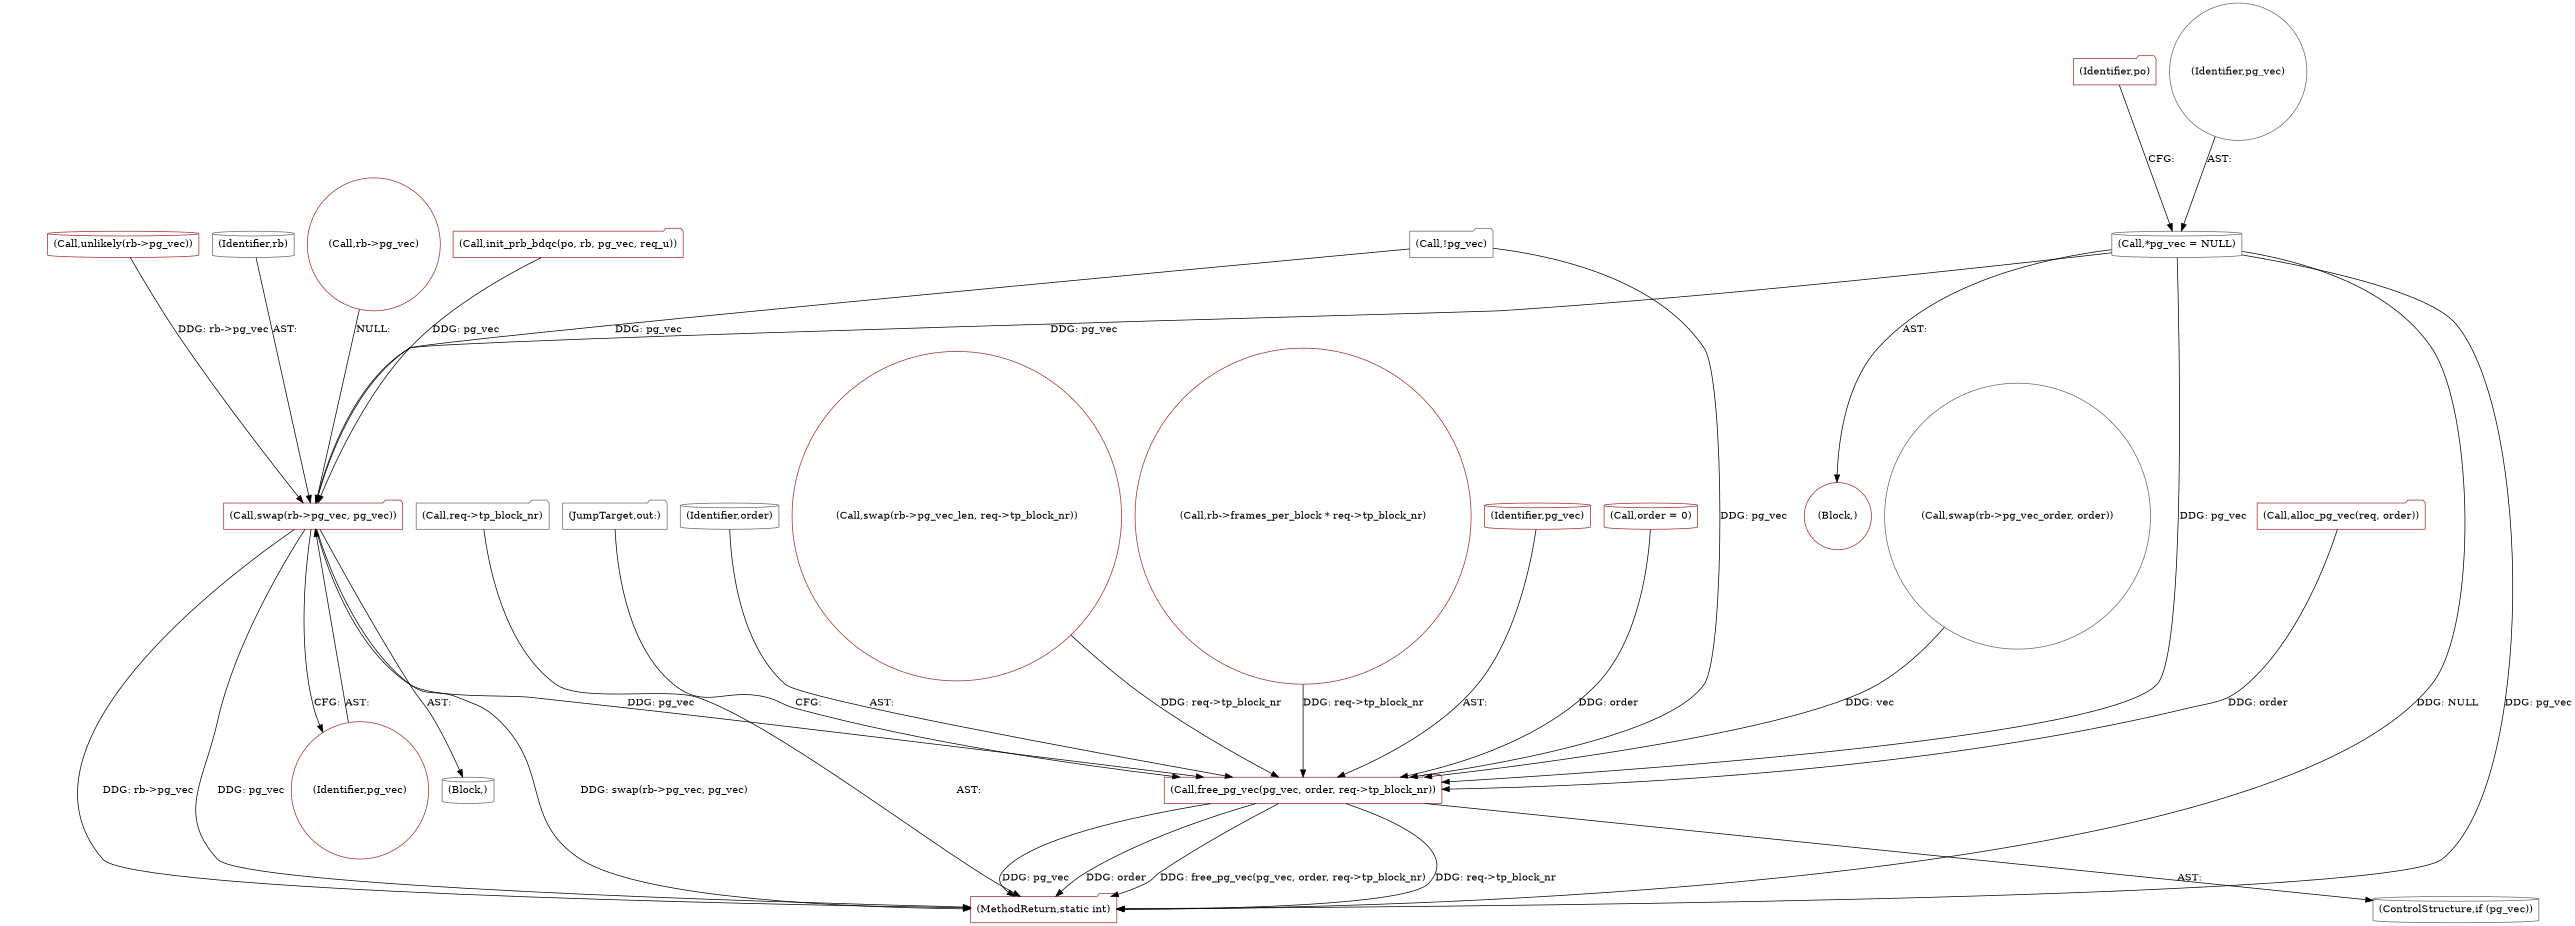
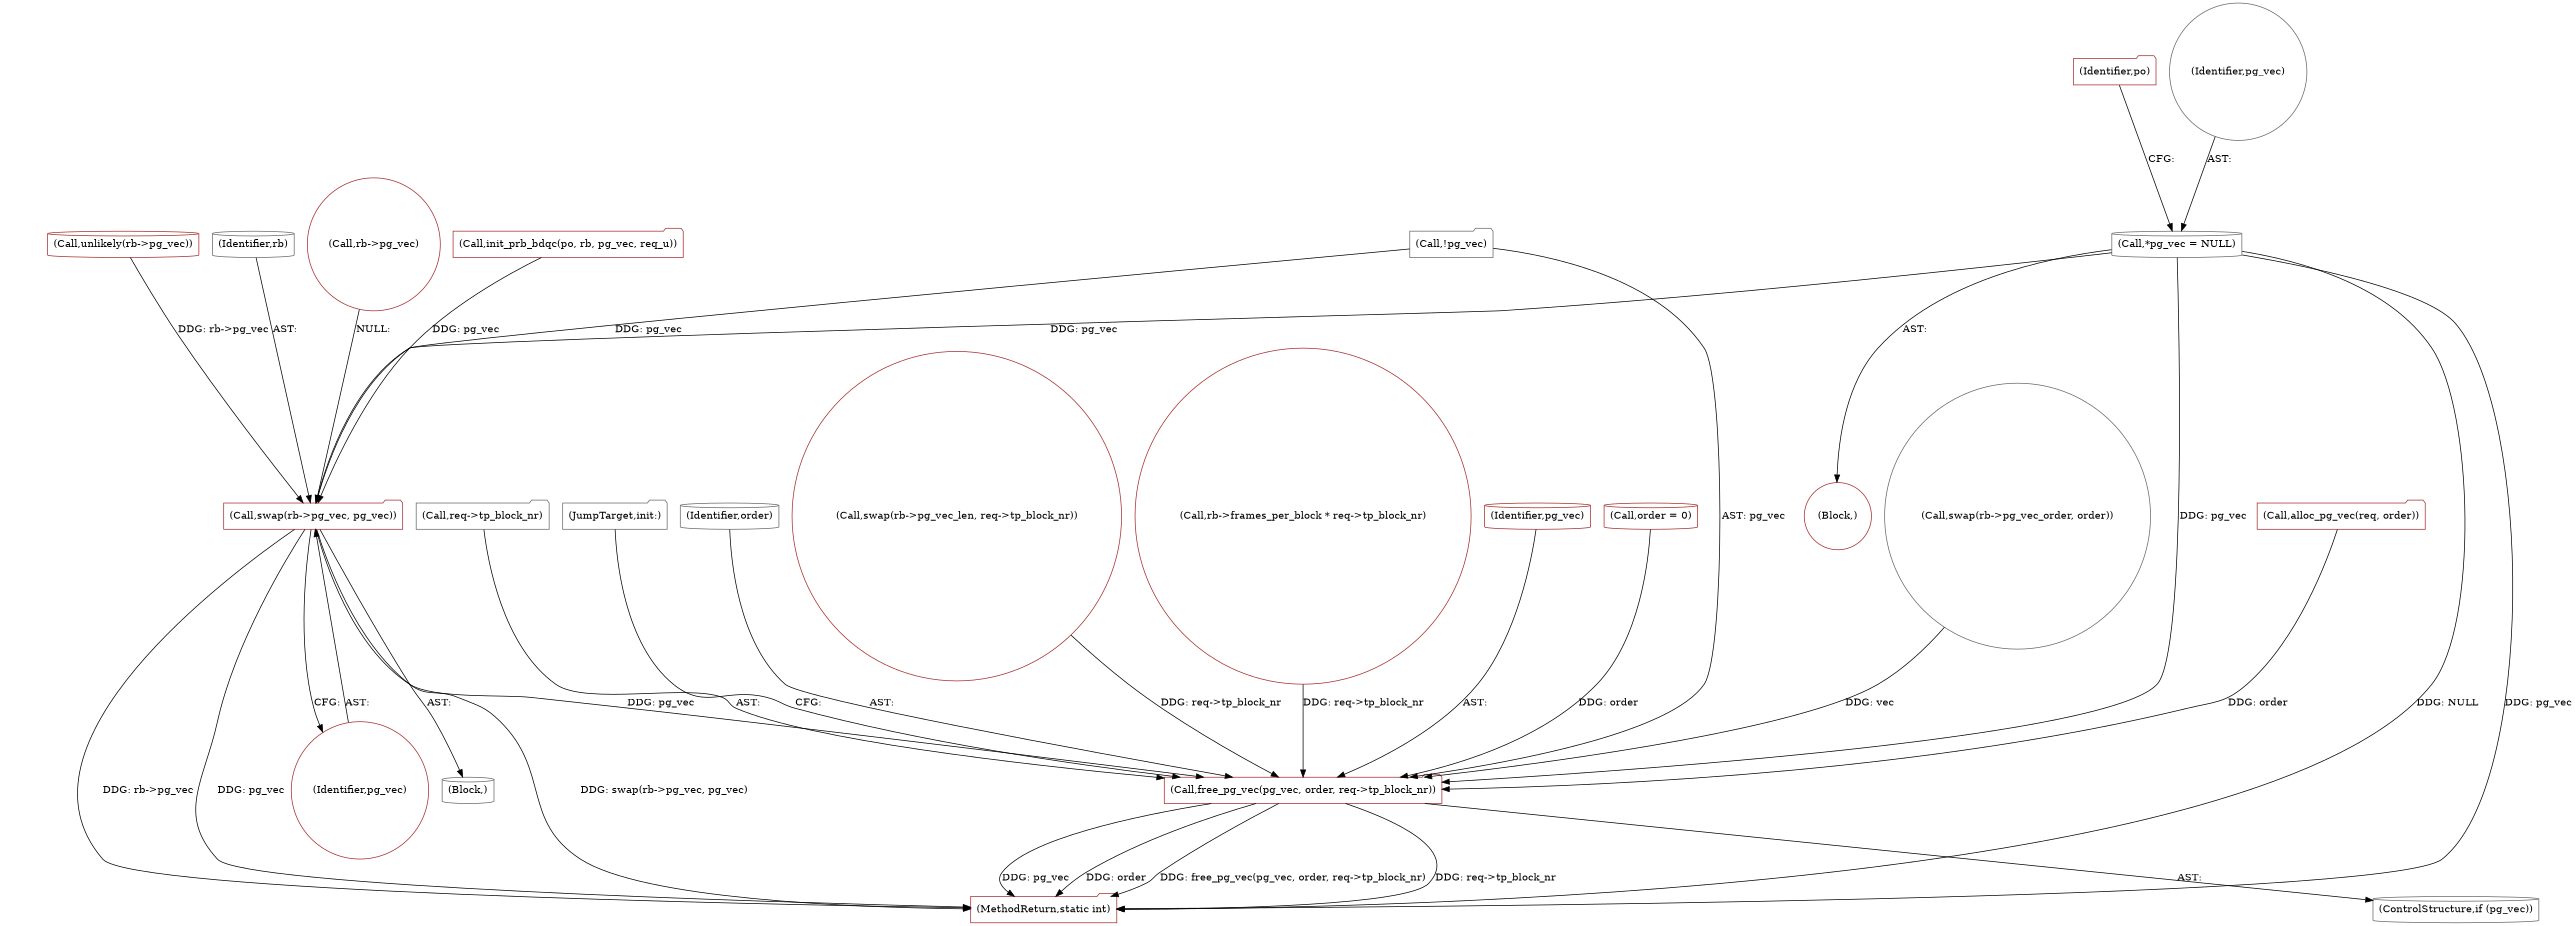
  digraph {
    node [color=brown shape=folder]
    n1 [color=gray40 label="(Call,*pg_vec = NULL)" shape=cylinder]
    n2 [label="(Call,swap(rb->pg_vec, pg_vec))"]
    n3 [label="(Call,free_pg_vec(pg_vec, order, req->tp_block_nr))"]
    n4 [label="(MethodReturn,static int)"]
    n5 [label="(Block,)" shape=circle]
    n6 [label="(Identifier,pg_vec)" shape=circle]
    n7 [color=gray40 label="(Block,)" shape=cylinder]
    n8 [color=gray40 label="(ControlStructure,if (pg_vec))" shape=cylinder]
    n9 [color=gray40 label="(Call,req->tp_block_nr)"]
    n10 [label="(Call,init_prb_bdqc(po, rb, pg_vec, req_u))"]
    n11 [label="(Call,unlikely(rb->pg_vec))" shape=cylinder]
    n12 [color=gray40 label="(Identifier,rb)" shape=cylinder]
    n13 [label="(Call,rb->frames_per_block * req->tp_block_nr)" shape=circle]
    n14 [label="(Identifier,po)"]
    n15 [color=gray40 label="(Call,!pg_vec)"]
    n16 [label="(Identifier,pg_vec)" shape=cylinder]
    n17 [label="(Call,order = 0)" shape=cylinder]
    n18 [color=gray40 label="(Call,swap(rb->pg_vec_order, order))" shape=circle]
    n19 [label="(Call,rb->pg_vec)" shape=circle]
    n20 [label="(Call,alloc_pg_vec(req, order))"]
    n21 [color=gray40 label="(Identifier,pg_vec)" shape=circle]
-   n22 [color=gray40 label="(JumpTarget,out:)"]
+   n22 [color=gray40 label="(JumpTarget,init:)"]
    n23 [color=gray40 label="(Identifier,order)" shape=cylinder]
    n24 [label="(Call,swap(rb->pg_vec_len, req->tp_block_nr))" shape=circle]
    n1 -> n2 [label="DDG: pg_vec"]
    n1 -> n3 [label="DDG: pg_vec"]
    n1 -> n4 [label="DDG: pg_vec"]
    n1 -> n4 [label="DDG: NULL"]
    n1 -> n5 [label="AST: "]
    n2 -> n3 [label="DDG: pg_vec"]
    n2 -> n4 [label="DDG: pg_vec"]
    n2 -> n4 [label="DDG: swap(rb->pg_vec, pg_vec)"]
    n2 -> n4 [label="DDG: rb->pg_vec"]
    n2 -> n6 [label="CFG: "]
    n2 -> n7 [label="AST: "]
    n3 -> n4 [label="DDG: req->tp_block_nr"]
    n3 -> n4 [label="DDG: pg_vec"]
    n3 -> n4 [label="DDG: order"]
    n3 -> n4 [label="DDG: free_pg_vec(pg_vec, order, req->tp_block_nr)"]
    n3 -> n8 [label="AST: "]
    n6 -> n2 [label="AST: "]
-   n9 -> n4 [label="AST: "]
+   n9 -> n3 [label="AST: "]
    n10 -> n2 [label="DDG: pg_vec"]
    n11 -> n2 [label="DDG: rb->pg_vec"]
    n12 -> n2 [label="AST: "]
    n13 -> n3 [label="DDG: req->tp_block_nr"]
    n14 -> n1 [label="CFG: "]
    n15 -> n2 [label="DDG: pg_vec"]
-   n15 -> n3 [label="DDG: pg_vec"]
+   n15 -> n3 [label="AST: pg_vec"]
    n16 -> n3 [label="AST: "]
    n17 -> n3 [label="DDG: order"]
    n18 -> n3 [label="DDG: vec"]
    n19 -> n2 [label="NULL: "]
    n20 -> n3 [label="DDG: order"]
    n21 -> n1 [label="AST: "]
    n22 -> n3 [label="CFG: "]
    n23 -> n3 [label="AST: "]
    n24 -> n3 [label="DDG: req->tp_block_nr"]
  }
